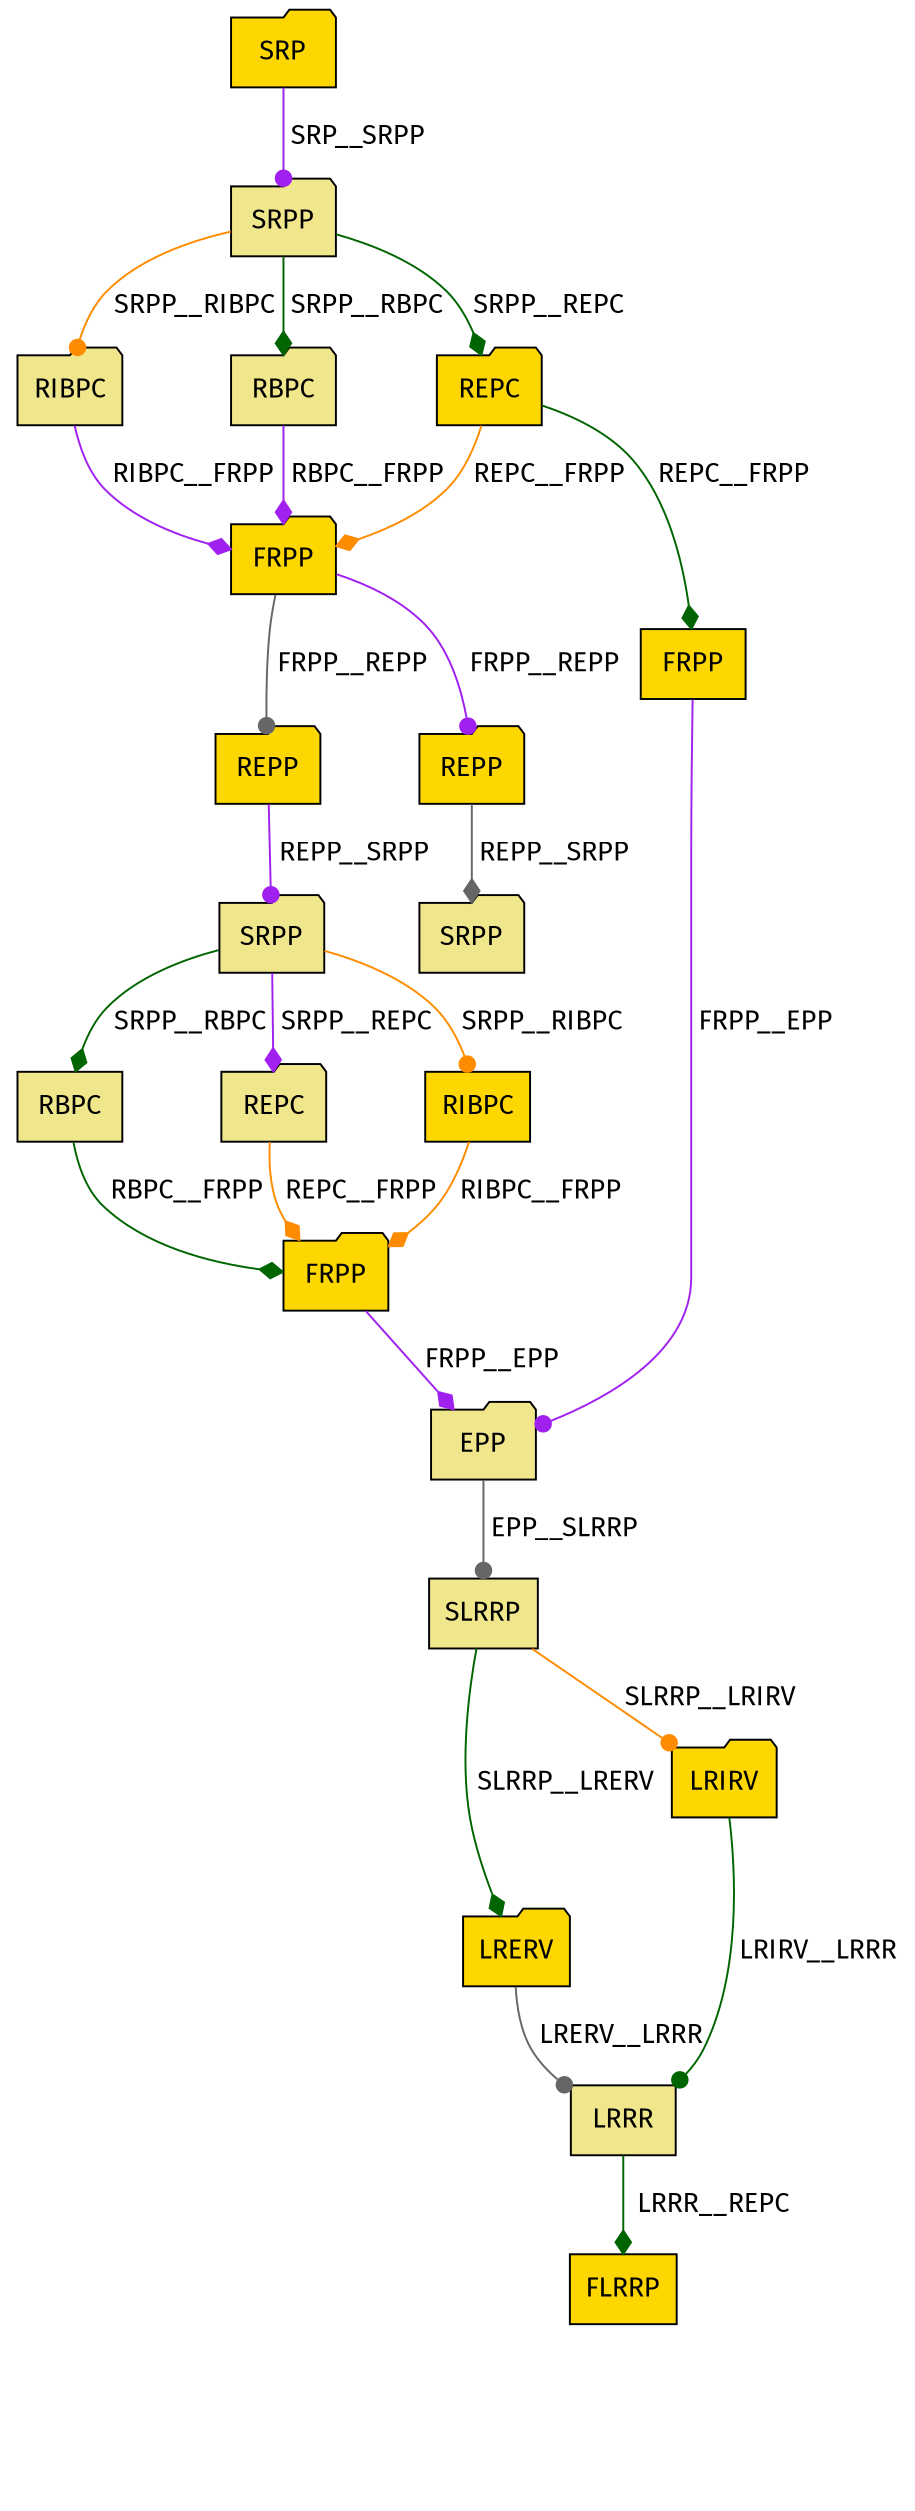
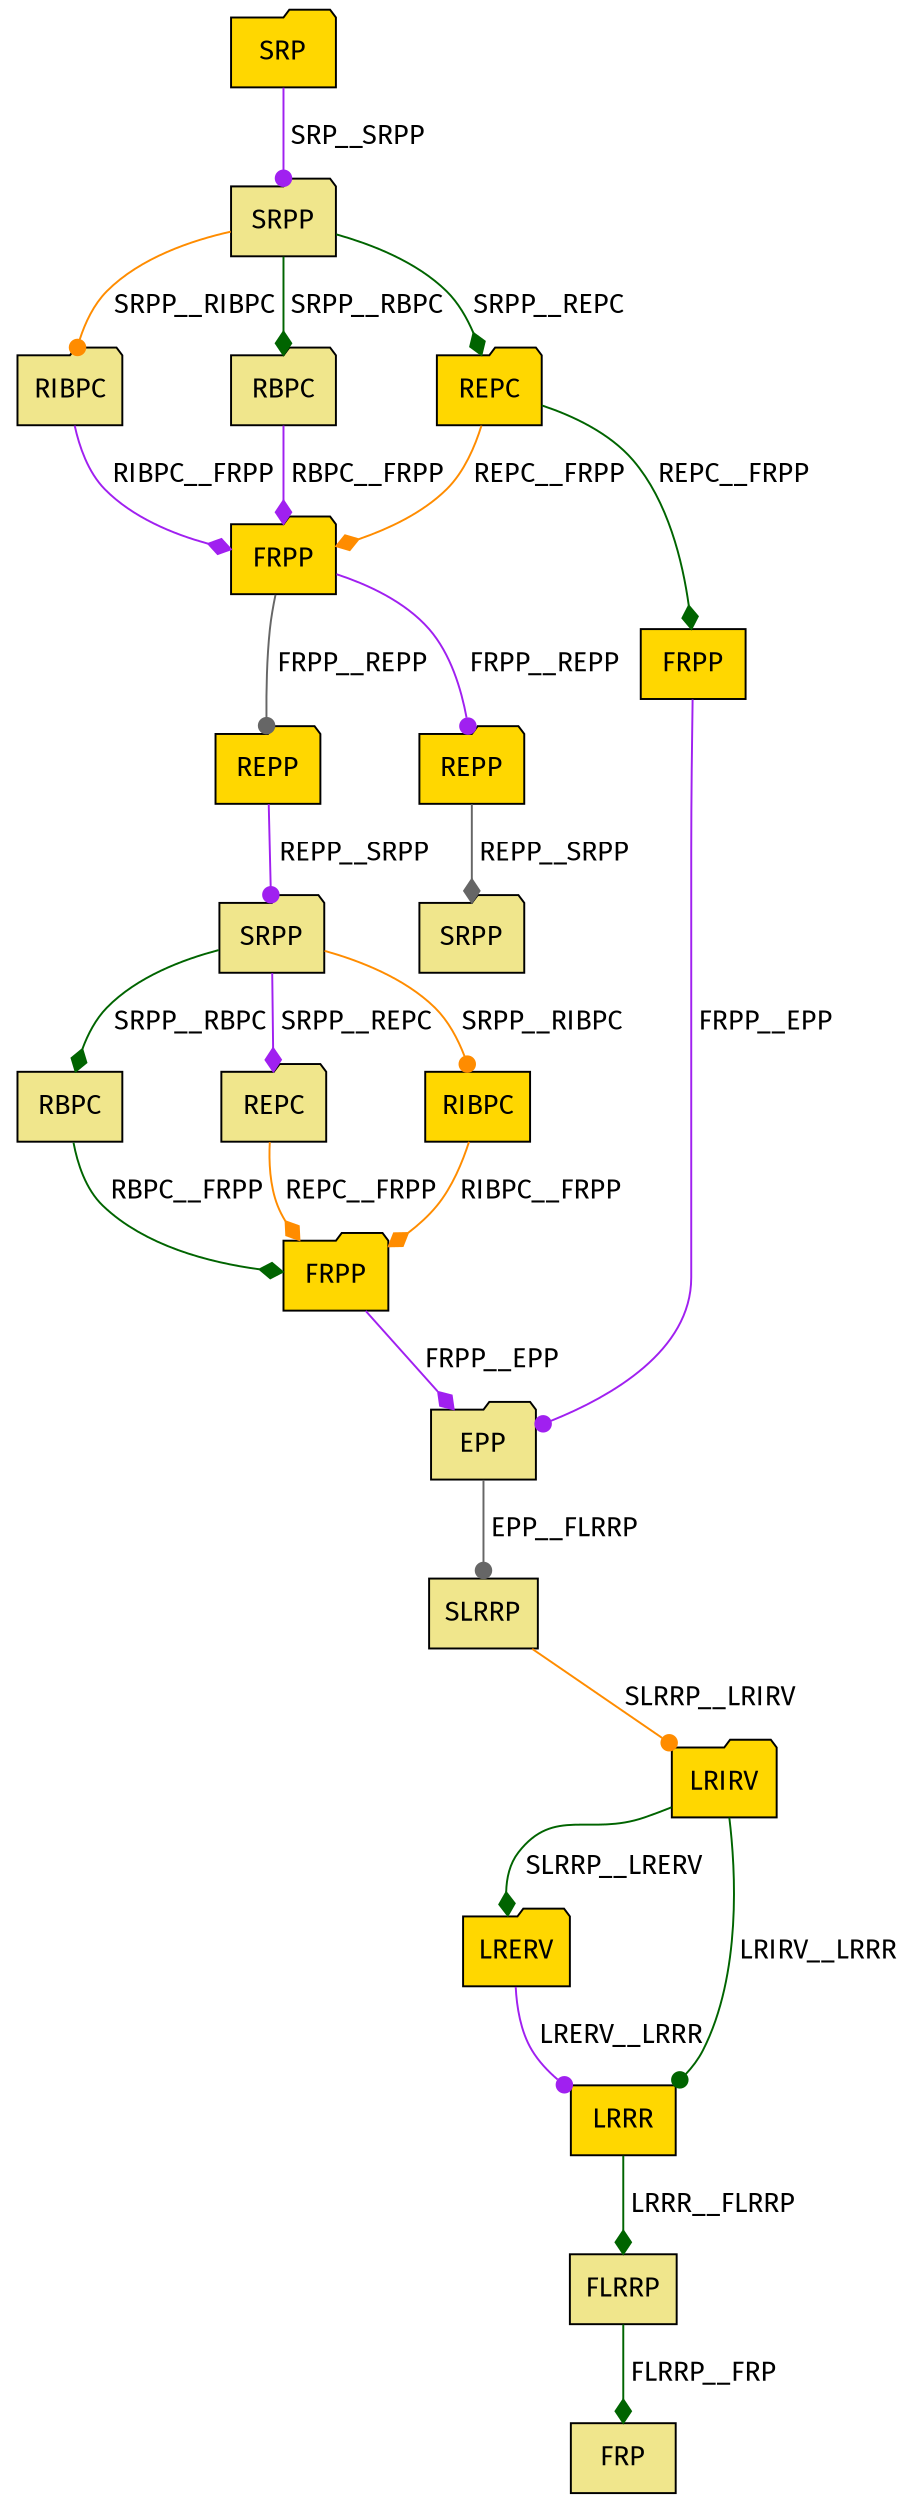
  digraph {
    fontname="Fira Sans"
    node [color=black fillcolor=gold fontcolor=black fontname="Fira Sans" shape=folder style=filled]
    edge [arrowhead=diamond color=darkgreen fontcolor=black fontname="Fira Sans"]
    n1 [label=SRP]
    n2 [fillcolor=khaki label=SRPP]
    n3 [fillcolor=khaki label=RIBPC]
    n4 [fillcolor=khaki label=RBPC]
    n5 [label=REPC]
    n6 [label=FRPP]
    n7 [label=FRPP shape=box]
    n8 [label=REPP]
    n9 [label=REPP]
    n10 [fillcolor=khaki label=EPP]
    n11 [fillcolor=khaki label=SRPP]
    n12 [fillcolor=khaki label=SRPP]
    n13 [fillcolor=khaki label=RBPC shape=box]
    n14 [fillcolor=khaki label=REPC]
    n15 [label=RIBPC shape=box]
    n16 [label=FRPP]
    n17 [fillcolor=khaki label=SLRRP shape=box]
    n18 [label=LRERV]
    n19 [label=LRIRV]
-   n20 [fillcolor=khaki label=LRRR shape=box]
-   n21 [label=FLRRP shape=box]
+   n20 [label=LRRR shape=box]
+   n21 [fillcolor=khaki label=FLRRP shape=box]
+   n22 [fillcolor=khaki label=FRP shape=box]
    n1 -> n2 [arrowhead=dot color=purple label=" SRP__SRPP"]
    n2 -> n3 [arrowhead=dot color=darkorange label=" SRPP__RIBPC"]
    n2 -> n4 [label=" SRPP__RBPC"]
    n2 -> n5 [label=" SRPP__REPC"]
    n3 -> n6 [color=purple label=" RIBPC__FRPP"]
    n4 -> n6 [color=purple label=" RBPC__FRPP"]
    n5 -> n6 [color=darkorange label=" REPC__FRPP"]
    n5 -> n7 [label=" REPC__FRPP"]
    n6 -> n8 [arrowhead=dot color=gray40 label=" FRPP__REPP"]
    n6 -> n9 [arrowhead=dot color=purple label=" FRPP__REPP"]
    n7 -> n10 [arrowhead=dot color=purple label=" FRPP__EPP"]
    n8 -> n11 [arrowhead=dot color=purple label=" REPP__SRPP"]
    n9 -> n12 [color=gray40 label=" REPP__SRPP"]
-   n10 -> n17 [arrowhead=dot color=gray40 label=" EPP__SLRRP"]
+   n10 -> n17 [arrowhead=dot color=gray40 label=" EPP__FLRRP"]
    n11 -> n13 [label=" SRPP__RBPC"]
    n11 -> n14 [color=purple label=" SRPP__REPC"]
    n11 -> n15 [arrowhead=dot color=darkorange label=" SRPP__RIBPC"]
    n13 -> n16 [label=" RBPC__FRPP"]
    n14 -> n16 [color=darkorange label=" REPC__FRPP"]
    n15 -> n16 [color=darkorange label=" RIBPC__FRPP"]
    n16 -> n10 [color=purple label=" FRPP__EPP"]
-   n17 -> n18 [label=" SLRRP__LRERV"]
+   n19 -> n18 [label=" SLRRP__LRERV"]
    n17 -> n19 [arrowhead=dot color=darkorange label=" SLRRP__LRIRV"]
-   n18 -> n20 [arrowhead=dot color=gray40 label=" LRERV__LRRR"]
+   n18 -> n20 [arrowhead=dot color=purple label=" LRERV__LRRR"]
    n19 -> n20 [arrowhead=dot label=" LRIRV__LRRR"]
-   n20 -> n21 [label=" LRRR__REPC"]
+   n20 -> n21 [label=" LRRR__FLRRP"]
+   n21 -> n22 [label=" FLRRP__FRP"]
  }
